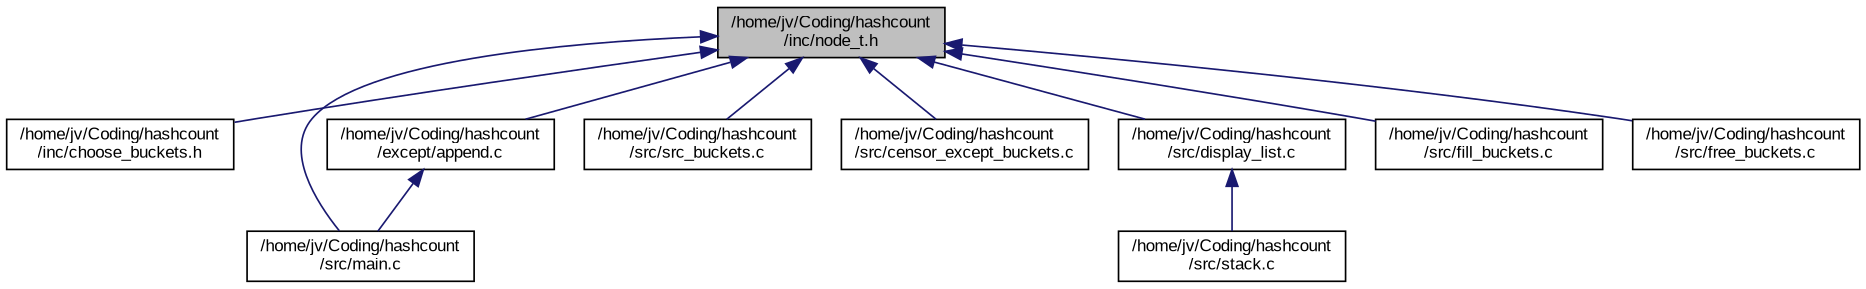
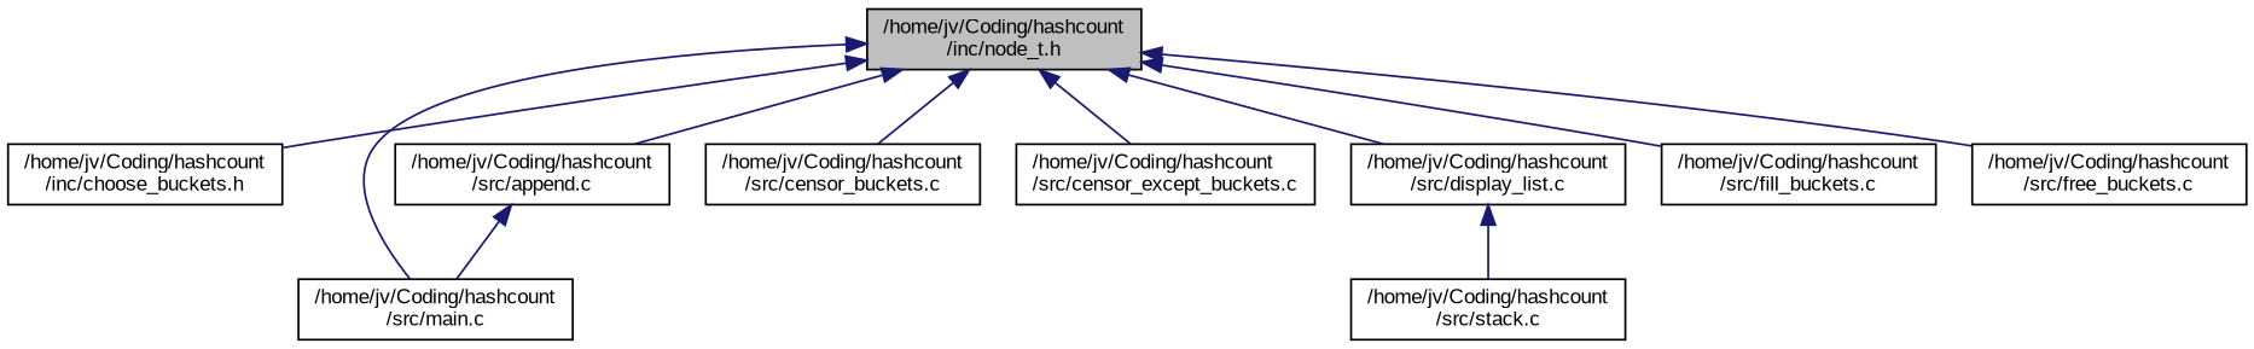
  digraph {
    fontname="Liberation Sans"
    node [color=black fillcolor=white fontname="Liberation Sans" fontsize=10 shape=record style=filled]
    edge [color=midnightblue dir=back fontname="Liberation Sans" fontsize=10 labelfontname=Helvetica labelfontsize=10 style=solid]
    n1 [fillcolor=grey75 fontcolor=black height=0.2 label="/home/jv/Coding/hashcount\l/inc/node_t.h" width=0.4]
    n2 [height=0.2 label="/home/jv/Coding/hashcount\l/inc/choose_buckets.h" width=0.4]
    n3 [height=0.2 label="/home/jv/Coding/hashcount\l/src/main.c" width=0.4]
-   n4 [height=0.2 label="/home/jv/Coding/hashcount\l/except/append.c" width=0.4]
-   n5 [height=0.2 label="/home/jv/Coding/hashcount\l/src/src_buckets.c" width=0.4]
+   n4 [height=0.2 label="/home/jv/Coding/hashcount\l/src/append.c" width=0.4]
+   n5 [height=0.2 label="/home/jv/Coding/hashcount\l/src/censor_buckets.c" width=0.4]
    n6 [height=0.2 label="/home/jv/Coding/hashcount\l/src/censor_except_buckets.c" width=0.4]
    n7 [height=0.2 label="/home/jv/Coding/hashcount\l/src/display_list.c" width=0.4]
    n8 [height=0.2 label="/home/jv/Coding/hashcount\l/src/fill_buckets.c" width=0.4]
    n9 [height=0.2 label="/home/jv/Coding/hashcount\l/src/free_buckets.c" width=0.4]
    n10 [height=0.2 label="/home/jv/Coding/hashcount\l/src/stack.c" width=0.4]
    n1 -> n2
    n1 -> n3
    n1 -> n4
    n1 -> n5
    n1 -> n6
    n1 -> n7
    n1 -> n8
    n1 -> n9
    n4 -> n3
    n7 -> n10
  }
